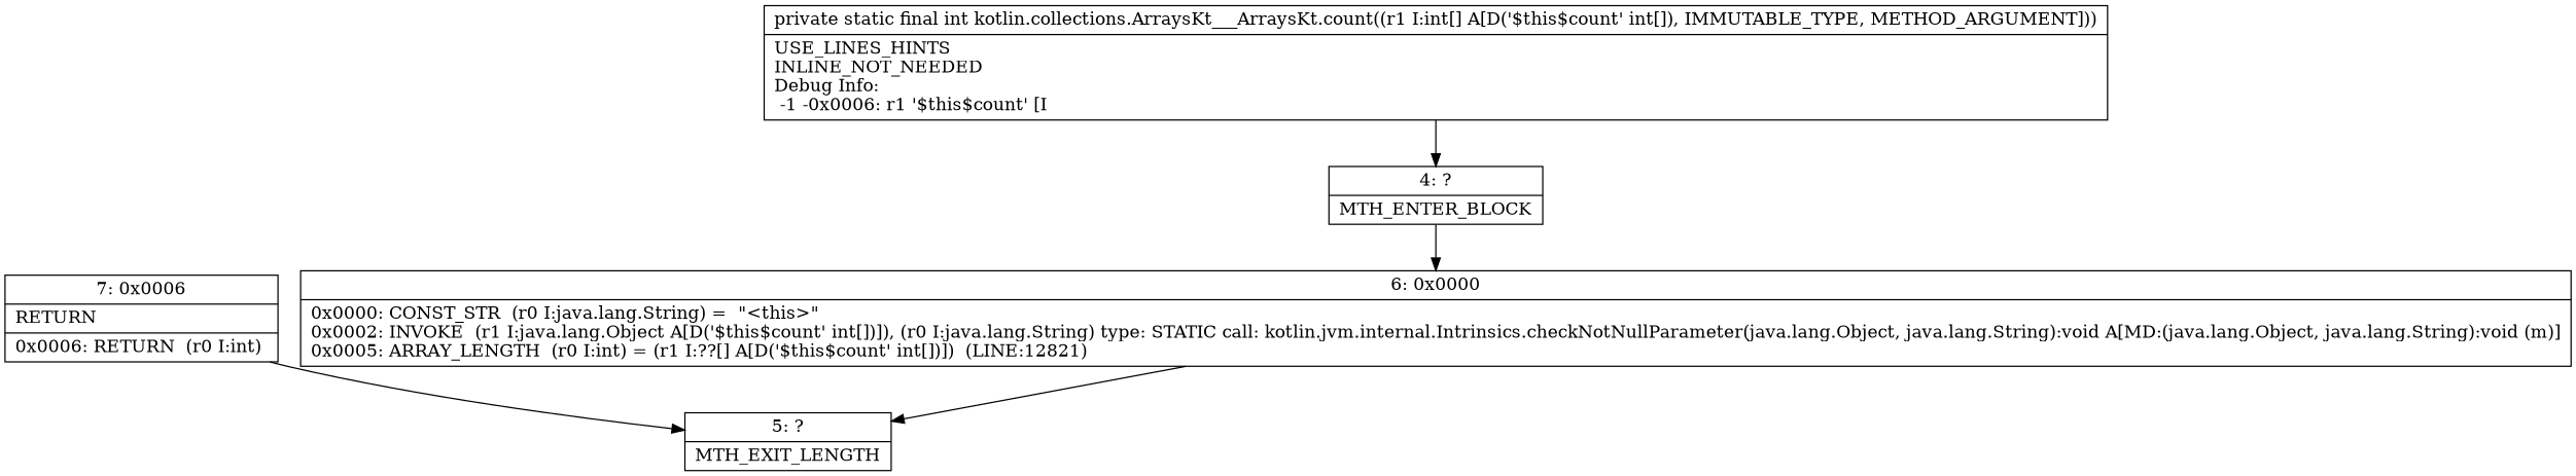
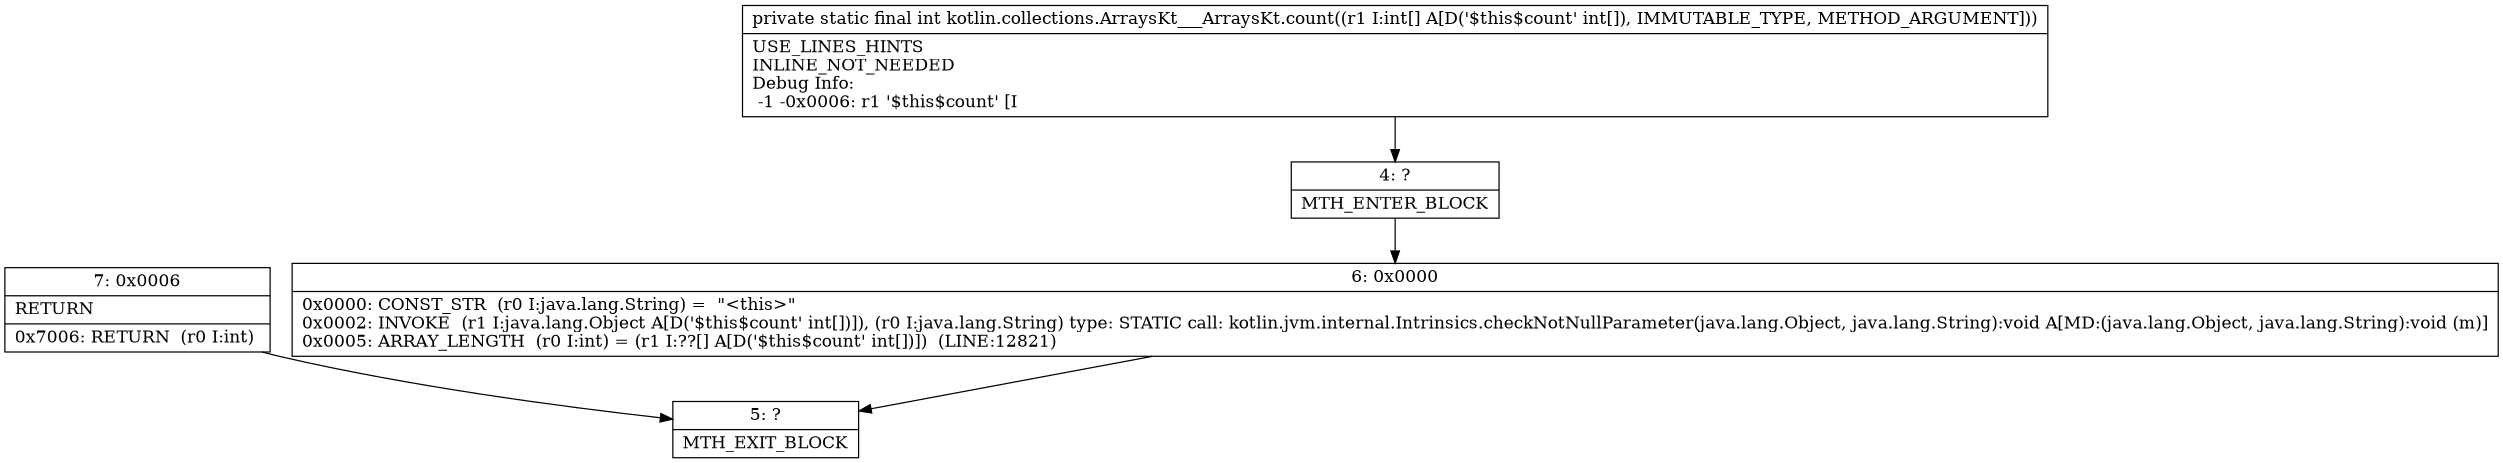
  digraph {
    node [shape=record]
    n1 [label="{4\:\ ?|MTH_ENTER_BLOCK\l}"]
    n2 [label="{6\:\ 0x0000|0x0000: CONST_STR  (r0 I:java.lang.String) =  \"\<this\>\" \l0x0002: INVOKE  (r1 I:java.lang.Object A[D('$this$count' int[])]), (r0 I:java.lang.String) type: STATIC call: kotlin.jvm.internal.Intrinsics.checkNotNullParameter(java.lang.Object, java.lang.String):void A[MD:(java.lang.Object, java.lang.String):void (m)]\l0x0005: ARRAY_LENGTH  (r0 I:int) = (r1 I:??[] A[D('$this$count' int[])])  (LINE:12821)\l}"]
-   n3 [label="{5\:\ ?|MTH_EXIT_LENGTH\l}"]
-   n4 [label="{7\:\ 0x0006|RETURN\l|0x0006: RETURN  (r0 I:int) \l}"]
+   n3 [label="{5\:\ ?|MTH_EXIT_BLOCK\l}"]
+   n4 [label="{7\:\ 0x0006|RETURN\l|0x7006: RETURN  (r0 I:int) \l}"]
    n5 [label="{private static final int kotlin.collections.ArraysKt___ArraysKt.count((r1 I:int[] A[D('$this$count' int[]), IMMUTABLE_TYPE, METHOD_ARGUMENT]))  | USE_LINES_HINTS\lINLINE_NOT_NEEDED\lDebug Info:\l  \-1 \-0x0006: r1 '$this$count' [I\l}"]
    n1 -> n2
    n2 -> n3
    n4 -> n3
    n5 -> n1
  }
